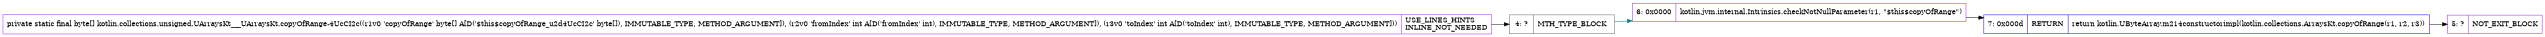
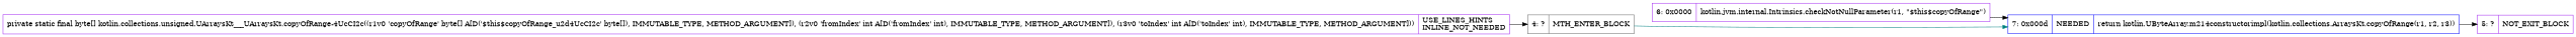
  digraph {
    rankdir=LR
    node [color=purple shape=record]
    edge [color=black]
-   n1 [color=gray40 label="{4\:\ ?|MTH_TYPE_BLOCK\l}"]
+   n1 [color=gray40 label="{4\:\ ?|MTH_ENTER_BLOCK\l}"]
    n2 [label="{6\:\ 0x0000|kotlin.jvm.internal.Intrinsics.checkNotNullParameter(r1, \"$this$copyOfRange\")\l}"]
-   n3 [color=blue label="{7\:\ 0x000d|RETURN\l|return kotlin.UByteArray.m214constructorimpl(kotlin.collections.ArraysKt.copyOfRange(r1, r2, r3))\l}"]
+   n3 [color=blue label="{7\:\ 0x000d|NEEDED\l|return kotlin.UByteArray.m214constructorimpl(kotlin.collections.ArraysKt.copyOfRange(r1, r2, r3))\l}"]
    n4 [label="{5\:\ ?|NOT_EXIT_BLOCK\l}"]
    n5 [label="{private static final byte[] kotlin.collections.unsigned.UArraysKt___UArraysKt.copyOfRange\-4UcCI2c((r1v0 'copyOfRange' byte[] A[D('$this$copyOfRange_u2d4UcCI2c' byte[]), IMMUTABLE_TYPE, METHOD_ARGUMENT]), (r2v0 'fromIndex' int A[D('fromIndex' int), IMMUTABLE_TYPE, METHOD_ARGUMENT]), (r3v0 'toIndex' int A[D('toIndex' int), IMMUTABLE_TYPE, METHOD_ARGUMENT]))  | USE_LINES_HINTS\lINLINE_NOT_NEEDED\l}"]
-   n1 -> n2 [color=teal]
+   n1 -> n3 [color=teal]
    n2 -> n3
    n3 -> n4
    n5 -> n1
  }
